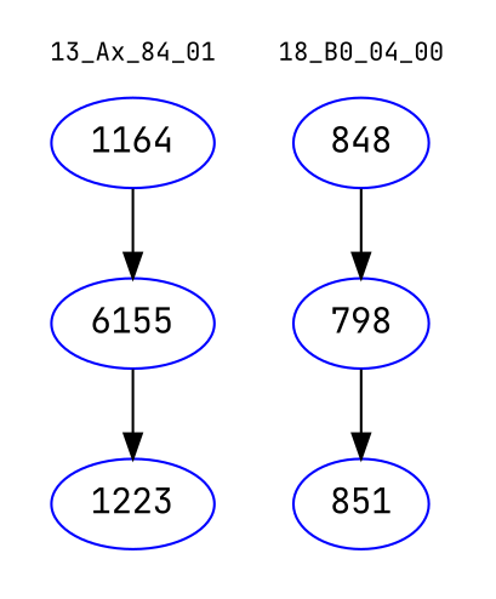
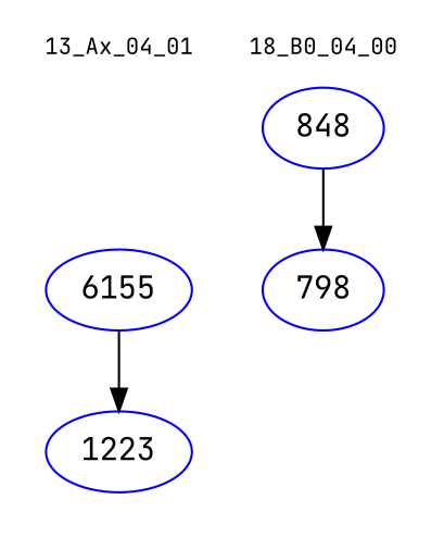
  digraph {
    fontname="JetBrains Mono"
    node [color=blue fontname="JetBrains Mono"]
    edge [color=black fontname="JetBrains Mono"]
-   n1 [label=1164]
    n2 [label=6155]
    n3 [label=1223]
    n4 [label=848]
    n5 [label=798]
-   n6 [label=851]
    subgraph cluster_1 {
      color=white
      fontsize=10
-     label="13_Ax_84_01"
-     n1
+     label="13_Ax_04_01"
      n2
      n3
    }
    subgraph cluster_2 {
      color=white
      fontsize=10
      label="18_B0_04_00"
      n4
      n5
-     n6
    }
-   n1 -> n2
    n2 -> n3
    n4 -> n5
-   n5 -> n6
  }
